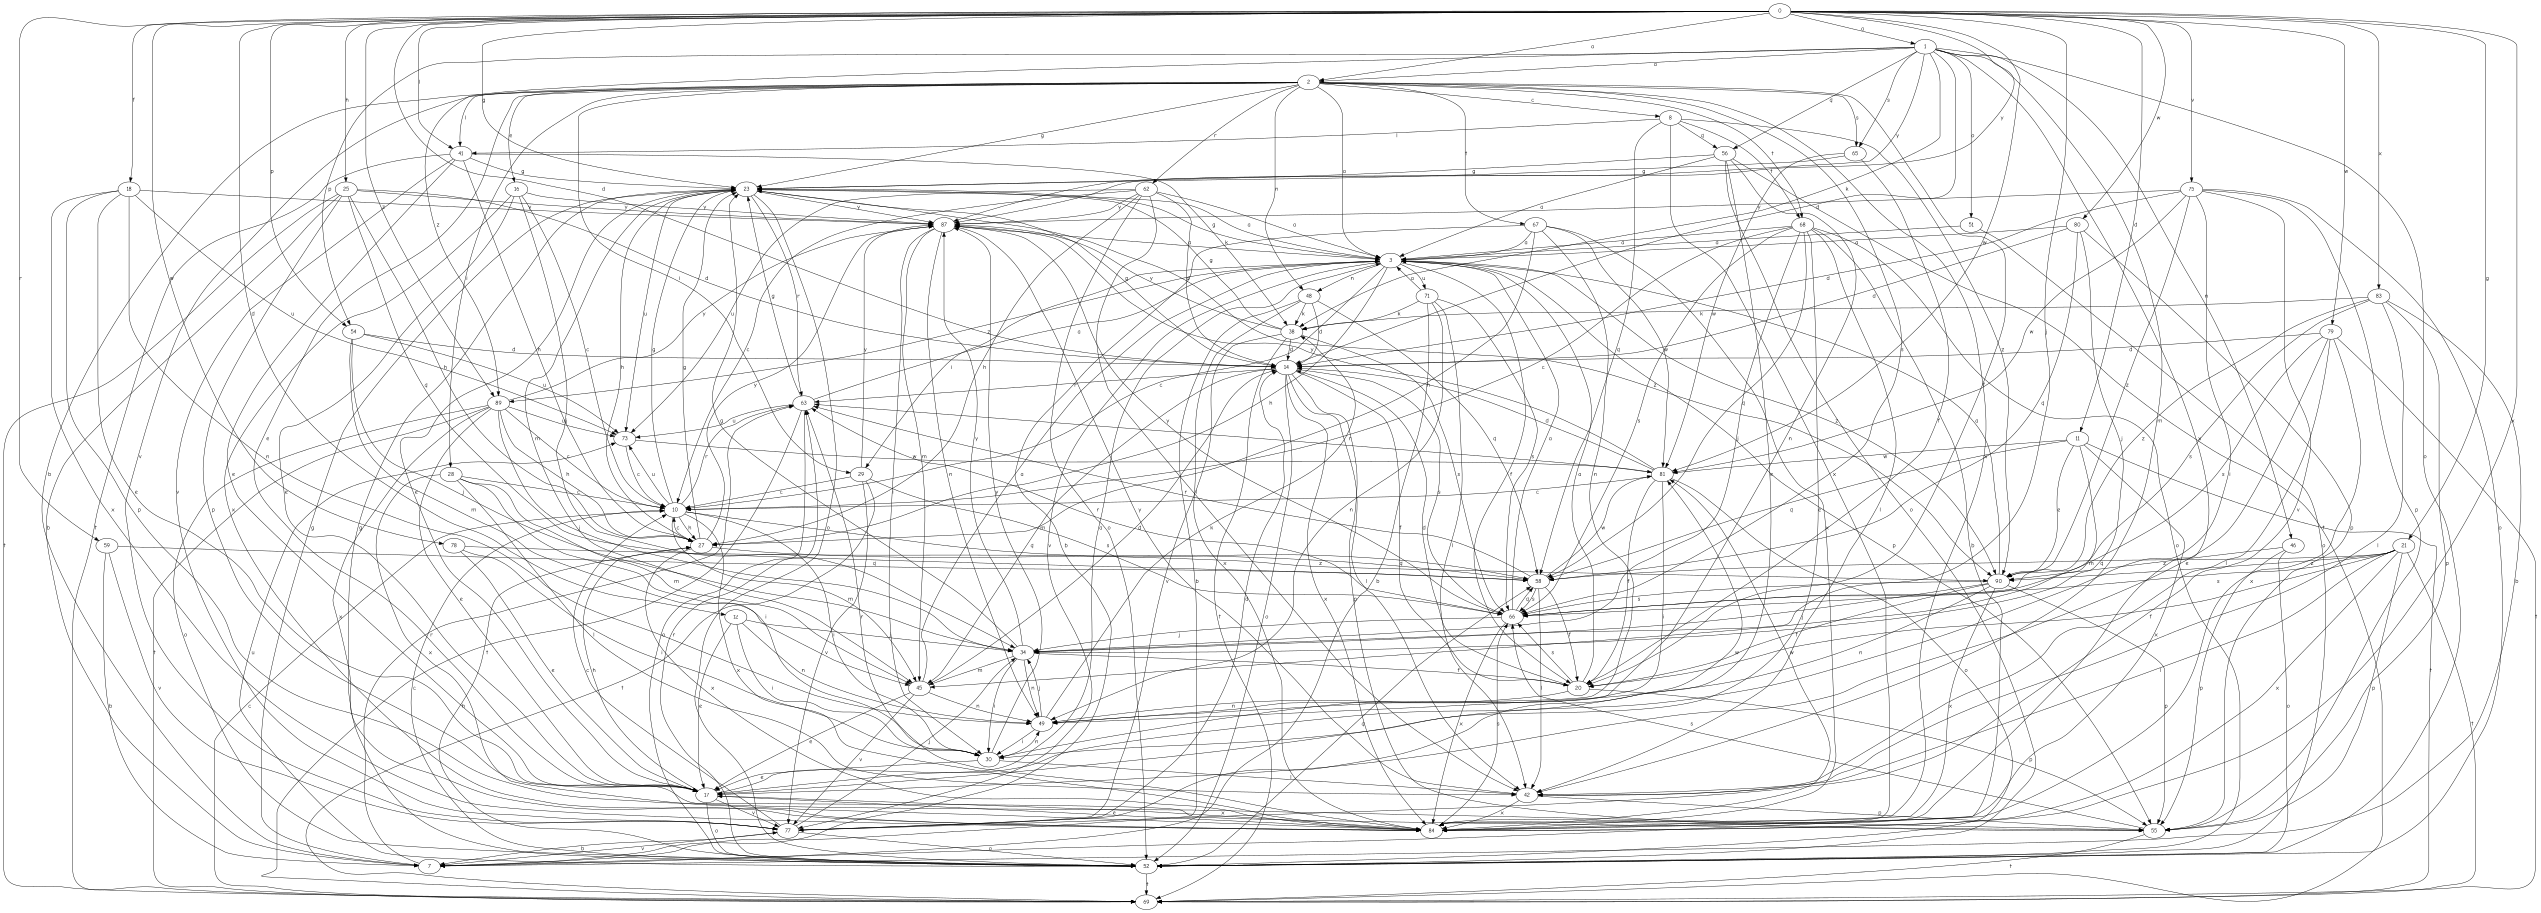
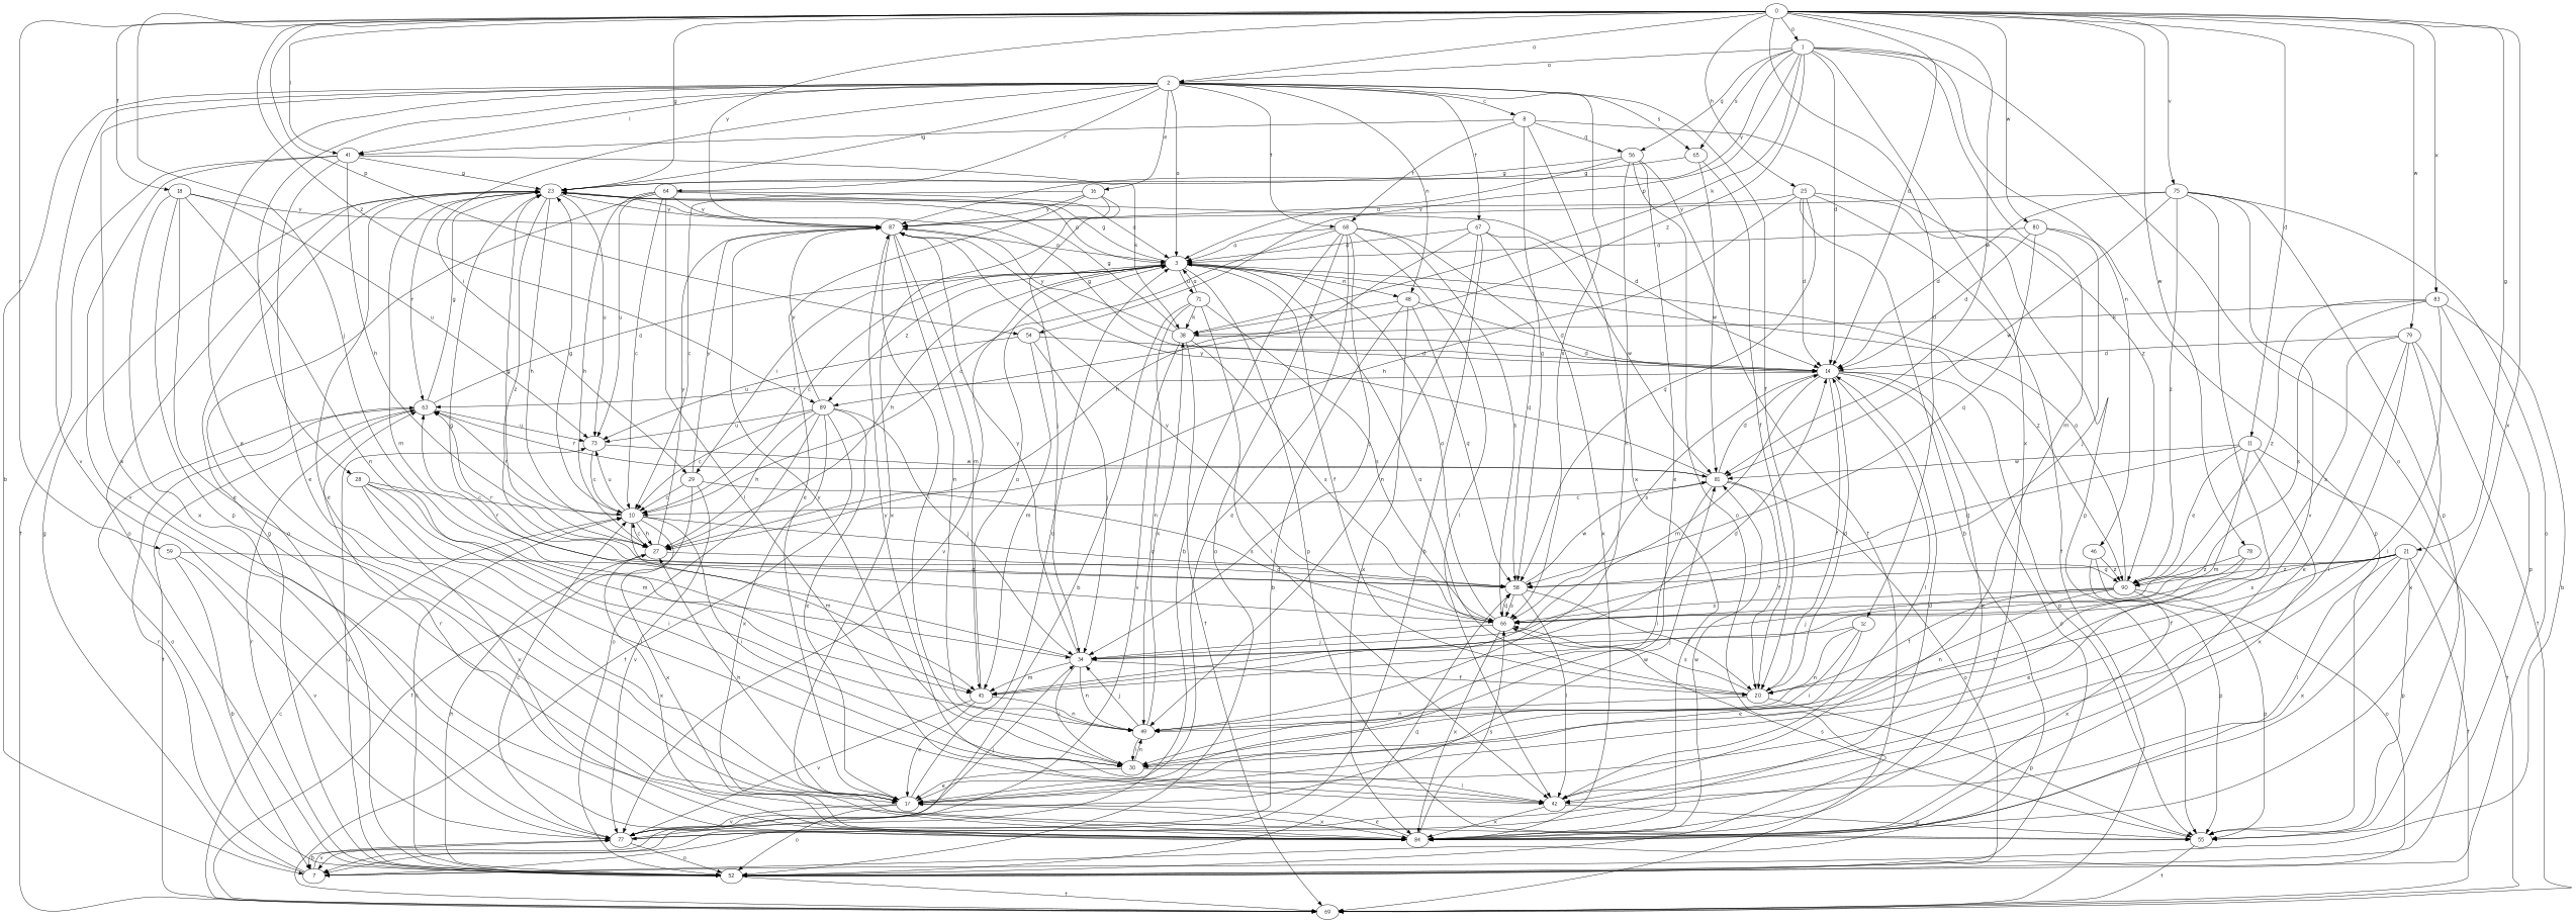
  strict digraph {
    fontname="Comic Neue"
    node [fontname="Comic Neue"]
    edge [fontname="Comic Neue"]
    0
    1
    2
    11
    12
    14
    18
    21
    23
    25
    34
    41
    54
    59
    75
    78
    79
    80
    81
    83
    84
    87
    89
    38
    46
-   51
    52
    56
    65
    42
    3
    7
    8
    16
    17
    20
    28
    29
    48
-   62
+   62 [label=64]
    66
    67
    68
    77
    45
    90
    58
    69
    30
    49
    55
    63
    73
    27
    10
    71
    0 -> 1 [label=a]
    0 -> 2 [label=a]
    0 -> 11 [label=d]
    0 -> 12 [label=d]
    0 -> 14 [label=d]
    0 -> 18 [label=f]
    0 -> 21 [label=g]
    0 -> 23 [label=g]
    0 -> 25 [label=h]
    0 -> 34 [label=j]
    0 -> 41 [label=l]
    0 -> 54 [label=p]
    0 -> 59 [label=r]
    0 -> 75 [label=v]
    0 -> 78 [label=w]
    0 -> 79 [label=w]
    0 -> 80 [label=w]
    0 -> 81 [label=w]
    0 -> 83 [label=x]
    0 -> 84 [label=x]
    0 -> 87 [label=y]
    0 -> 89 [label=z]
    1 -> 2 [label=a]
    1 -> 14 [label=d]
    1 -> 54 [label=p]
    1 -> 84 [label=x]
    1 -> 87 [label=y]
    1 -> 89 [label=z]
    1 -> 38 [label=k]
    1 -> 46 [label=n]
-   1 -> 51 [label=o]
    1 -> 52 [label=o]
    1 -> 56 [label=q]
    1 -> 65 [label=s]
    1 -> 42 [label=m]
    2 -> 23 [label=g]
    2 -> 41 [label=l]
    2 -> 84 [label=x]
    2 -> 65 [label=s]
    2 -> 3 [label=a]
    2 -> 7 [label=b]
    2 -> 8 [label=c]
    2 -> 16 [label=e]
    2 -> 17 [label=e]
    2 -> 20 [label=f]
    2 -> 28 [label=i]
    2 -> 29 [label=i]
    2 -> 48 [label=n]
    2 -> 62 [label=r]
    2 -> 66 [label=s]
    2 -> 67 [label=t]
    2 -> 68 [label=t]
    2 -> 77 [label=v]
    11 -> 81 [label=w]
    11 -> 84 [label=x]
    11 -> 45 [label=m]
    11 -> 90 [label=e]
    11 -> 58 [label=q]
    11 -> 69 [label=t]
    12 -> 34 [label=j]
    12 -> 17 [label=e]
    12 -> 30 [label=i]
    12 -> 49 [label=n]
    14 -> 23 [label=g]
    14 -> 84 [label=x]
    14 -> 52 [label=o]
    14 -> 42 [label=l]
    14 -> 20 [label=f]
    14 -> 66 [label=s]
    14 -> 45 [label=m]
    14 -> 55 [label=p]
    14 -> 63 [label=r]
    18 -> 84 [label=x]
    18 -> 87 [label=y]
    18 -> 17 [label=e]
    18 -> 49 [label=n]
    18 -> 55 [label=p]
    18 -> 73 [label=u]
    21 -> 84 [label=x]
    21 -> 42 [label=l]
    21 -> 20 [label=f]
    21 -> 66 [label=s]
    21 -> 90 [label=z]
    21 -> 58 [label=q]
    21 -> 69 [label=t]
    21 -> 55 [label=p]
    23 -> 87 [label=y]
    23 -> 52 [label=o]
    23 -> 3 [label=a]
    23 -> 17 [label=e]
    23 -> 45 [label=m]
    23 -> 90 [label=z]
    23 -> 63 [label=r]
    23 -> 73 [label=u]
    23 -> 27 [label=h]
    25 -> 14 [label=d]
    25 -> 87 [label=y]
    25 -> 7 [label=b]
    25 -> 58 [label=q]
    25 -> 69 [label=t]
    25 -> 55 [label=p]
    25 -> 27 [label=h]
    34 -> 23 [label=g]
    34 -> 87 [label=y]
    34 -> 20 [label=f]
    34 -> 45 [label=m]
    34 -> 30 [label=i]
    34 -> 49 [label=n]
    41 -> 23 [label=g]
    41 -> 38 [label=k]
    41 -> 17 [label=e]
    41 -> 77 [label=v]
    41 -> 69 [label=t]
    41 -> 27 [label=h]
    54 -> 14 [label=d]
    54 -> 34 [label=j]
    54 -> 45 [label=m]
    54 -> 73 [label=u]
    59 -> 7 [label=b]
    59 -> 77 [label=v]
    59 -> 58 [label=q]
    75 -> 14 [label=d]
    75 -> 81 [label=w]
    75 -> 87 [label=y]
    75 -> 52 [label=o]
    75 -> 77 [label=v]
    75 -> 90 [label=z]
    75 -> 30 [label=i]
    75 -> 55 [label=p]
    78 -> 17 [label=e]
    78 -> 90 [label=z]
    78 -> 30 [label=i]
    79 -> 14 [label=d]
    79 -> 84 [label=x]
    79 -> 42 [label=l]
    79 -> 17 [label=e]
    79 -> 66 [label=s]
    79 -> 69 [label=t]
    80 -> 14 [label=d]
    80 -> 34 [label=j]
    80 -> 3 [label=a]
    80 -> 58 [label=q]
    80 -> 55 [label=p]
    81 -> 14 [label=d]
    81 -> 87 [label=y]
    81 -> 52 [label=o]
    81 -> 20 [label=f]
    81 -> 30 [label=i]
    81 -> 63 [label=r]
    81 -> 10 [label=c]
    83 -> 38 [label=k]
    83 -> 42 [label=l]
    83 -> 7 [label=b]
    83 -> 66 [label=s]
    83 -> 90 [label=z]
    83 -> 55 [label=p]
    84 -> 81 [label=w]
    84 -> 17 [label=e]
    84 -> 66 [label=s]
    84 -> 63 [label=r]
    87 -> 3 [label=a]
    87 -> 45 [label=m]
    87 -> 30 [label=i]
    87 -> 49 [label=n]
    89 -> 34 [label=j]
    89 -> 84 [label=x]
    89 -> 87 [label=y]
    89 -> 52 [label=o]
    89 -> 17 [label=e]
    89 -> 69 [label=t]
    89 -> 73 [label=u]
    89 -> 27 [label=h]
    89 -> 10 [label=c]
    38 -> 14 [label=d]
    38 -> 23 [label=g]
    38 -> 87 [label=y]
    38 -> 66 [label=s]
    38 -> 77 [label=v]
    38 -> 69 [label=t]
    46 -> 52 [label=o]
    46 -> 90 [label=z]
    46 -> 55 [label=p]
-   51 -> 52 [label=o]
-   51 -> 3 [label=a]
    52 -> 23 [label=g]
    52 -> 58 [label=q]
    52 -> 69 [label=t]
    52 -> 63 [label=r]
    52 -> 73 [label=u]
    52 -> 27 [label=h]
    52 -> 10 [label=c]
    56 -> 23 [label=g]
    56 -> 52 [label=o]
    56 -> 3 [label=a]
    56 -> 17 [label=e]
    56 -> 69 [label=t]
    56 -> 49 [label=n]
    65 -> 23 [label=g]
    65 -> 81 [label=w]
    65 -> 20 [label=f]
    42 -> 84 [label=x]
    42 -> 87 [label=y]
    42 -> 55 [label=p]
    3 -> 23 [label=g]
    3 -> 89 [label=z]
    3 -> 20 [label=f]
    3 -> 29 [label=i]
    3 -> 48 [label=n]
    3 -> 77 [label=v]
    3 -> 90 [label=z]
    3 -> 55 [label=p]
    3 -> 27 [label=h]
    3 -> 10 [label=c]
    3 -> 71 [label=u]
    7 -> 23 [label=g]
    7 -> 77 [label=v]
    7 -> 63 [label=r]
    8 -> 41 [label=l]
    8 -> 84 [label=x]
    8 -> 56 [label=q]
    8 -> 68 [label=t]
    8 -> 90 [label=z]
    8 -> 58 [label=q]
    16 -> 34 [label=j]
    16 -> 84 [label=x]
    16 -> 87 [label=y]
    16 -> 17 [label=e]
    16 -> 10 [label=c]
    17 -> 84 [label=x]
    17 -> 52 [label=o]
    17 -> 3 [label=a]
    17 -> 77 [label=v]
    17 -> 27 [label=h]
    20 -> 14 [label=d]
    20 -> 3 [label=a]
    20 -> 66 [label=s]
    20 -> 49 [label=n]
    20 -> 55 [label=p]
    28 -> 84 [label=x]
    28 -> 42 [label=l]
    28 -> 45 [label=m]
    28 -> 30 [label=i]
    28 -> 10 [label=c]
    29 -> 87 [label=y]
    29 -> 66 [label=s]
    29 -> 77 [label=v]
    29 -> 69 [label=t]
    29 -> 10 [label=c]
    48 -> 14 [label=d]
    48 -> 84 [label=x]
    48 -> 38 [label=k]
    48 -> 7 [label=b]
    48 -> 58 [label=q]
    62 -> 14 [label=d]
    62 -> 87 [label=y]
    62 -> 52 [label=o]
    62 -> 42 [label=l]
    62 -> 3 [label=a]
    62 -> 73 [label=u]
    62 -> 27 [label=h]
    62 -> 10 [label=c]
    66 -> 34 [label=j]
    66 -> 84 [label=x]
    66 -> 87 [label=y]
    66 -> 3 [label=a]
    66 -> 58 [label=q]
    66 -> 63 [label=r]
    67 -> 81 [label=w]
    67 -> 84 [label=x]
    67 -> 3 [label=a]
    67 -> 7 [label=b]
    67 -> 49 [label=n]
    67 -> 27 [label=h]
    68 -> 34 [label=j]
    68 -> 52 [label=o]
    68 -> 42 [label=l]
    68 -> 3 [label=a]
    68 -> 7 [label=b]
    68 -> 17 [label=e]
    68 -> 66 [label=s]
    68 -> 58 [label=q]
    68 -> 10 [label=c]
    77 -> 14 [label=d]
    77 -> 34 [label=j]
    77 -> 81 [label=w]
    77 -> 52 [label=o]
    77 -> 7 [label=b]
    77 -> 10 [label=c]
    45 -> 14 [label=d]
    45 -> 3 [label=a]
    45 -> 17 [label=e]
    45 -> 77 [label=v]
    45 -> 49 [label=n]
    90 -> 34 [label=j]
    90 -> 84 [label=x]
    90 -> 3 [label=a]
    90 -> 20 [label=f]
    90 -> 66 [label=s]
    90 -> 49 [label=n]
    90 -> 55 [label=p]
    58 -> 81 [label=w]
    58 -> 42 [label=l]
    58 -> 20 [label=f]
    58 -> 66 [label=s]
    58 -> 63 [label=r]
    69 -> 10 [label=c]
    30 -> 87 [label=y]
    30 -> 42 [label=l]
    30 -> 17 [label=e]
    30 -> 49 [label=n]
    49 -> 34 [label=j]
    49 -> 38 [label=k]
    49 -> 30 [label=i]
    55 -> 66 [label=s]
    55 -> 69 [label=t]
    63 -> 23 [label=g]
    63 -> 52 [label=o]
    63 -> 3 [label=a]
    63 -> 69 [label=t]
    63 -> 73 [label=u]
    73 -> 81 [label=w]
    73 -> 10 [label=c]
    27 -> 23 [label=g]
    27 -> 84 [label=x]
    27 -> 87 [label=y]
    27 -> 58 [label=q]
    27 -> 10 [label=c]
    10 -> 23 [label=g]
    10 -> 84 [label=x]
    10 -> 45 [label=m]
    10 -> 58 [label=q]
    10 -> 30 [label=i]
    10 -> 63 [label=r]
    10 -> 73 [label=u]
    10 -> 27 [label=h]
    71 -> 38 [label=k]
    71 -> 42 [label=l]
    71 -> 3 [label=a]
    71 -> 7 [label=b]
    71 -> 66 [label=s]
    71 -> 49 [label=n]
  }
